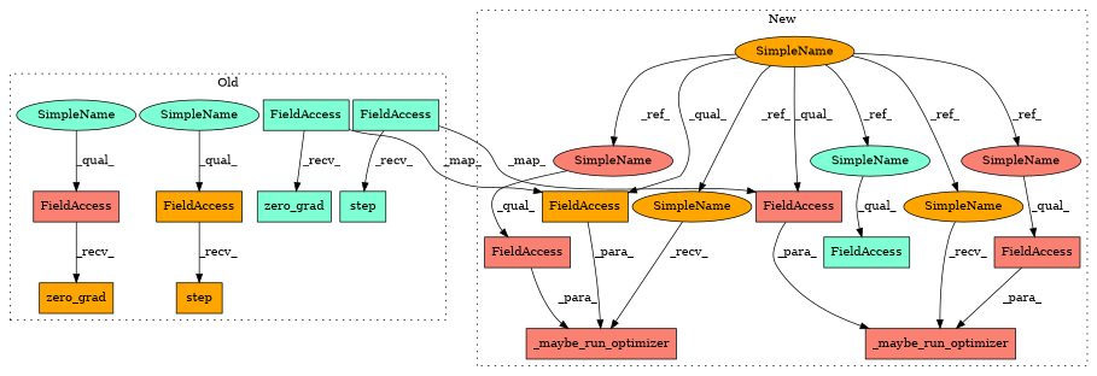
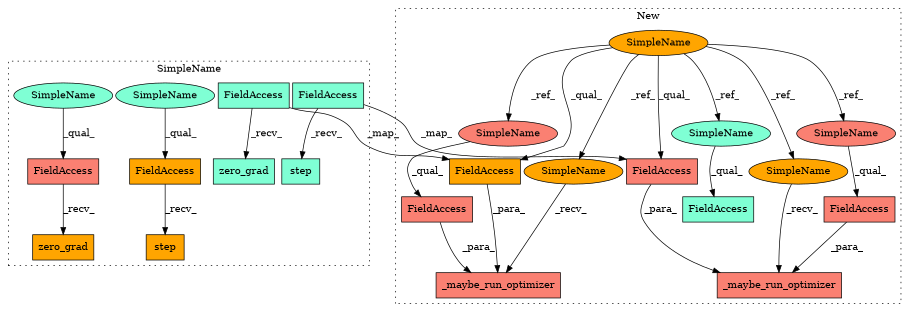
  digraph {
    node [a=22 l=4 s=4975 shape=box style=filled fillcolor=aquamarine]
    n1 [a=32 l=11 label=zero_grad s=4931]
    n2 [l=28 label=FieldAccess s=4902]
    n3 [l=28 label=FieldAccess fillcolor=orange]
    n4 [a=32 l=6 label=step s=5004 fillcolor=orange]
    n5 [l=25 label=FieldAccess s=5303 fillcolor=salmon]
    n6 [a=32 l=11 label=zero_grad s=5329 fillcolor=orange]
    n7 [l=28 label=FieldAccess s=6264]
    n8 [a=32 l=6 label=step s=6293]
    n9 [a=42 label=SimpleName shape=ellipse]
    n10 [a=42 label=SimpleName s=5303 shape=ellipse]
    n11 [a=32 l="21,1" label=_maybe_run_optimizer s="5013,5088" fillcolor=salmon]
    n12 [l=25 label=FieldAccess s=5063 fillcolor=salmon]
    n13 [l=28 label=FieldAccess s=5034 fillcolor=orange]
    n14 [a=42 label=SimpleName s=2674 shape=ellipse fillcolor=orange]
    n15 [l=25 label=FieldAccess s=6356 fillcolor=salmon]
    n16 [l=25 label=FieldAccess s=5458]
    n17 [a=32 l="21,1" label=_maybe_run_optimizer s="6306,6381" fillcolor=salmon]
    n18 [l=28 label=FieldAccess s=6327 fillcolor=salmon]
    n19 [a=42 label=SimpleName s=6301 shape=ellipse fillcolor=orange]
    n20 [a=42 label=SimpleName s=5063 shape=ellipse fillcolor=salmon]
    n21 [a=42 label=SimpleName s=5458 shape=ellipse]
    n22 [a=42 label=SimpleName s=5008 shape=ellipse fillcolor=orange]
    n23 [a=42 label=SimpleName s=6356 shape=ellipse fillcolor=salmon]
    subgraph cluster_1 {
-     label=Old
+     label=SimpleName
      style=dotted
      n1
      n2
      n3
      n4
      n5
      n6
      n7
      n8
      n9
      n10
    }
    subgraph cluster_2 {
      label=New
      style=dotted
      n11
      n12
      n13
      n14
      n15
      n16
      n17
      n18
      n19
      n20
      n21
      n22
      n23
    }
    n2 -> n1 [label=_recv_]
    n2 -> n13 [label=_map_]
    n3 -> n4 [label=_recv_]
    n5 -> n6 [label=_recv_]
    n7 -> n8 [label=_recv_]
    n7 -> n18 [label=_map_]
    n9 -> n3 [label=_qual_]
    n10 -> n5 [label=_qual_]
    n12 -> n11 [label=_para_]
    n13 -> n11 [label=_para_]
    n14 -> n13 [label=_qual_]
    n14 -> n18 [label=_qual_]
    n14 -> n19 [label=_ref_]
    n14 -> n20 [label=_ref_]
    n14 -> n21 [label=_ref_]
    n14 -> n22 [label=_ref_]
    n14 -> n23 [label=_ref_]
    n15 -> n17 [label=_para_]
    n18 -> n17 [label=_para_]
    n19 -> n17 [label=_recv_]
    n20 -> n12 [label=_qual_]
    n21 -> n16 [label=_qual_]
    n22 -> n11 [label=_recv_]
    n23 -> n15 [label=_qual_]
  }
